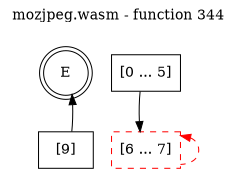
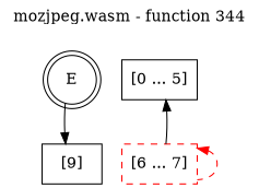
  digraph {
    label="mozjpeg.wasm - function 344"
    labelfontcolor=black
    labelfontname=Helvetica
    labelfontsize=16
    labelloc=t
    node [shape=box color=black style=solid]
    E [shape=doublecircle color="" style=""]
    n2 [label="[0 ... 5]"]
    n3 [color=red label="[6 ... 7]" style=dashed]
    n4 [label="[9]"]
-   n2 -> n3
+   n3 -> n2
    n3 -> n3 [color=red dir=back style=dashed]
-   n4 -> E
+   E -> n4
  }
